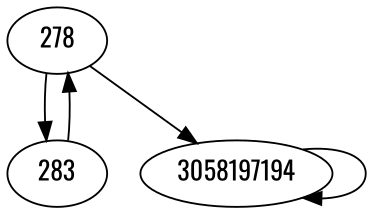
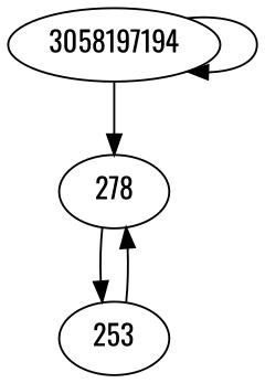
  digraph {
    fontname=Oswald
    node [fontname=Oswald]
    edge [fontname=Oswald]
    3058197194
-   283
+   283 [label=253]
    278
    3058197194 -> 3058197194
    283 -> 278
-   278 -> 3058197194
+   3058197194 -> 278
    278 -> 283
  }
